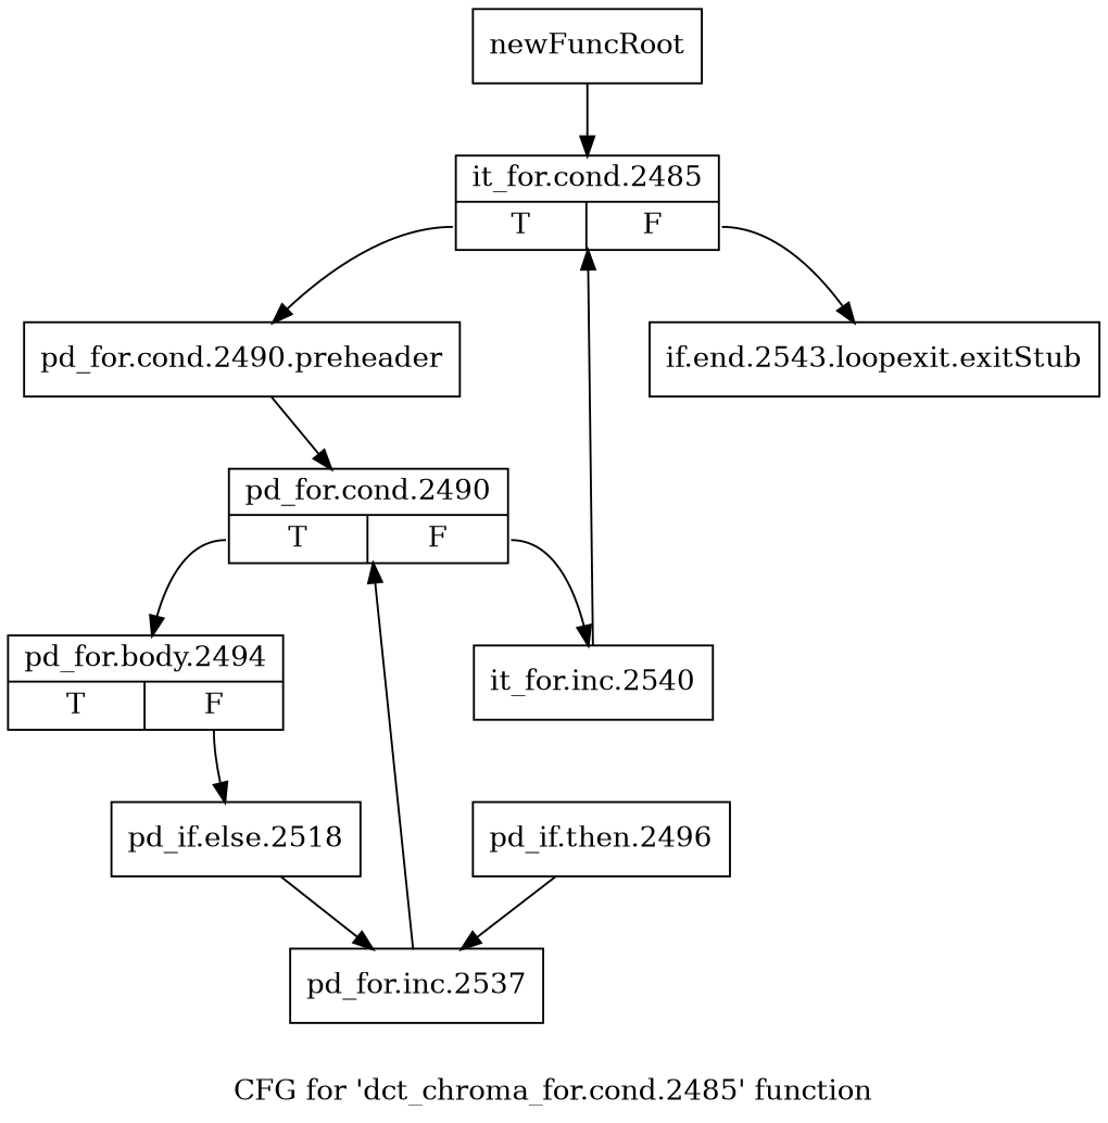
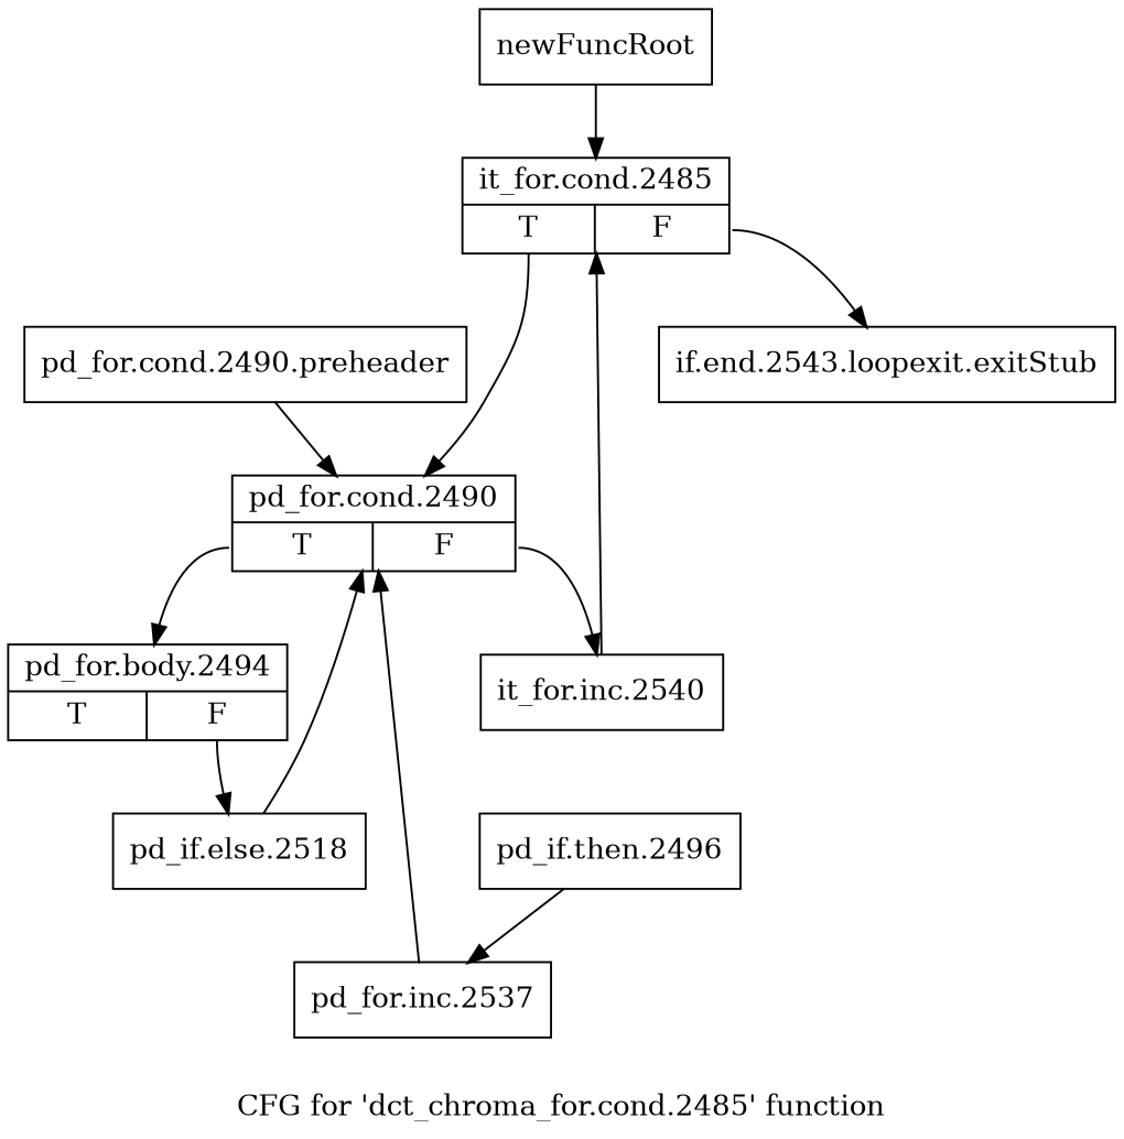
  digraph {
    label="CFG for 'dct_chroma_for.cond.2485' function"
    node [shape=record]
    n1 [label="{newFuncRoot}"]
    n2 [label="{it_for.cond.2485|{<s0>T|<s1>F}}"]
    n3 [label="{if.end.2543.loopexit.exitStub}"]
    n4 [label="{pd_for.cond.2490.preheader}"]
    n5 [label="{pd_for.cond.2490|{<s0>T|<s1>F}}"]
    n6 [label="{pd_for.body.2494|{<s0>T|<s1>F}}"]
    n7 [label="{it_for.inc.2540}"]
    n8 [label="{pd_if.else.2518}"]
    n9 [label="{pd_if.then.2496}"]
    n10 [label="{pd_for.inc.2537}"]
    n1 -> n2
    n2 -> n3 [tailport=s1]
-   n2 -> n4 [tailport=s0]
+   n2 -> n5 [tailport=s0]
    n4 -> n5
    n5 -> n6 [tailport=s0]
    n5 -> n7 [tailport=s1]
    n6 -> n8 [tailport=s1]
    n7 -> n2
-   n8 -> n10
+   n8 -> n5
    n9 -> n10
    n10 -> n5
  }
